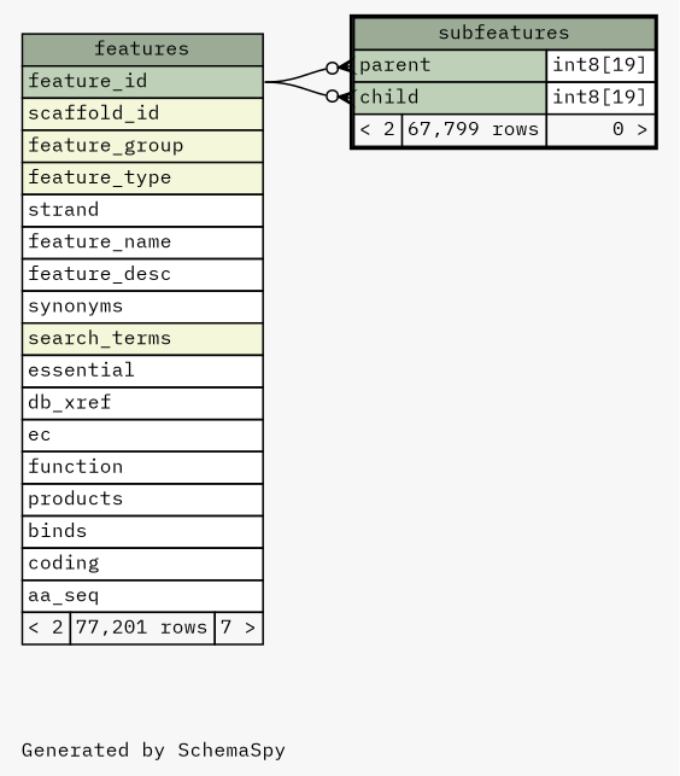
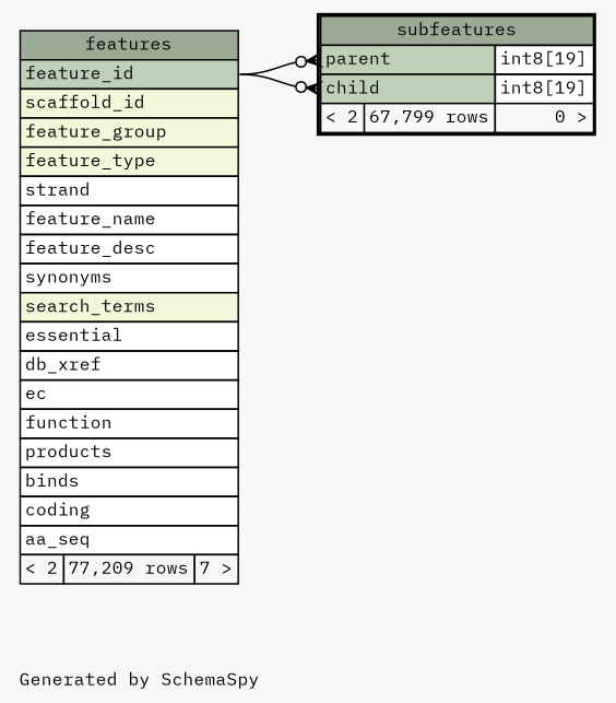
  digraph {
    bgcolor="#f7f7f7"
    fontname="IBM Plex Mono"
    fontsize=11
    label="\nGenerated by SchemaSpy"
    labeljust=l
    nodesep=0.18
    rankdir=RL
    ranksep=0.46
    node [fontname="IBM Plex Mono" fontsize=11 shape=plaintext]
    edge [arrowhead=none arrowsize=0.8 arrowtail=crowodot dir=back headport="feature_id:e" fontname="IBM Plex Mono"]
    n1 [label=<     <TABLE BORDER="2" CELLBORDER="1" CELLSPACING="0" BGCOLOR="#ffffff">       <TR><TD COLSPAN="3" BGCOLOR="#9bab96" ALIGN="CENTER">subfeatures</TD></TR>       <TR><TD PORT="parent" COLSPAN="2" BGCOLOR="#bed1b8" ALIGN="LEFT">parent</TD><TD PORT="parent.type" ALIGN="LEFT">int8[19]</TD></TR>       <TR><TD PORT="child" COLSPAN="2" BGCOLOR="#bed1b8" ALIGN="LEFT">child</TD><TD PORT="child.type" ALIGN="LEFT">int8[19]</TD></TR>       <TR><TD ALIGN="LEFT" BGCOLOR="#f7f7f7">&lt; 2</TD><TD ALIGN="RIGHT" BGCOLOR="#f7f7f7">67,799 rows</TD><TD ALIGN="RIGHT" BGCOLOR="#f7f7f7">0 &gt;</TD></TR>     </TABLE>>]
-   n2 [label=<     <TABLE BORDER="0" CELLBORDER="1" CELLSPACING="0" BGCOLOR="#ffffff">       <TR><TD COLSPAN="3" BGCOLOR="#9bab96" ALIGN="CENTER">features</TD></TR>       <TR><TD PORT="feature_id" COLSPAN="3" BGCOLOR="#bed1b8" ALIGN="LEFT">feature_id</TD></TR>       <TR><TD PORT="scaffold_id" COLSPAN="3" BGCOLOR="#f4f7da" ALIGN="LEFT">scaffold_id</TD></TR>       <TR><TD PORT="feature_group" COLSPAN="3" BGCOLOR="#f4f7da" ALIGN="LEFT">feature_group</TD></TR>       <TR><TD PORT="feature_type" COLSPAN="3" BGCOLOR="#f4f7da" ALIGN="LEFT">feature_type</TD></TR>       <TR><TD PORT="strand" COLSPAN="3" ALIGN="LEFT">strand</TD></TR>       <TR><TD PORT="feature_name" COLSPAN="3" ALIGN="LEFT">feature_name</TD></TR>       <TR><TD PORT="feature_desc" COLSPAN="3" ALIGN="LEFT">feature_desc</TD></TR>       <TR><TD PORT="synonyms" COLSPAN="3" ALIGN="LEFT">synonyms</TD></TR>       <TR><TD PORT="search_terms" COLSPAN="3" BGCOLOR="#f4f7da" ALIGN="LEFT">search_terms</TD></TR>       <TR><TD PORT="essential" COLSPAN="3" ALIGN="LEFT">essential</TD></TR>       <TR><TD PORT="db_xref" COLSPAN="3" ALIGN="LEFT">db_xref</TD></TR>       <TR><TD PORT="ec" COLSPAN="3" ALIGN="LEFT">ec</TD></TR>       <TR><TD PORT="function" COLSPAN="3" ALIGN="LEFT">function</TD></TR>       <TR><TD PORT="products" COLSPAN="3" ALIGN="LEFT">products</TD></TR>       <TR><TD PORT="binds" COLSPAN="3" ALIGN="LEFT">binds</TD></TR>       <TR><TD PORT="coding" COLSPAN="3" ALIGN="LEFT">coding</TD></TR>       <TR><TD PORT="aa_seq" COLSPAN="3" ALIGN="LEFT">aa_seq</TD></TR>       <TR><TD ALIGN="LEFT" BGCOLOR="#f7f7f7">&lt; 2</TD><TD ALIGN="RIGHT" BGCOLOR="#f7f7f7">77,201 rows</TD><TD ALIGN="RIGHT" BGCOLOR="#f7f7f7">7 &gt;</TD></TR>     </TABLE>>]
+   n2 [label=<     <TABLE BORDER="0" CELLBORDER="1" CELLSPACING="0" BGCOLOR="#ffffff">       <TR><TD COLSPAN="3" BGCOLOR="#9bab96" ALIGN="CENTER">features</TD></TR>       <TR><TD PORT="feature_id" COLSPAN="3" BGCOLOR="#bed1b8" ALIGN="LEFT">feature_id</TD></TR>       <TR><TD PORT="scaffold_id" COLSPAN="3" BGCOLOR="#f4f7da" ALIGN="LEFT">scaffold_id</TD></TR>       <TR><TD PORT="feature_group" COLSPAN="3" BGCOLOR="#f4f7da" ALIGN="LEFT">feature_group</TD></TR>       <TR><TD PORT="feature_type" COLSPAN="3" BGCOLOR="#f4f7da" ALIGN="LEFT">feature_type</TD></TR>       <TR><TD PORT="strand" COLSPAN="3" ALIGN="LEFT">strand</TD></TR>       <TR><TD PORT="feature_name" COLSPAN="3" ALIGN="LEFT">feature_name</TD></TR>       <TR><TD PORT="feature_desc" COLSPAN="3" ALIGN="LEFT">feature_desc</TD></TR>       <TR><TD PORT="synonyms" COLSPAN="3" ALIGN="LEFT">synonyms</TD></TR>       <TR><TD PORT="search_terms" COLSPAN="3" BGCOLOR="#f4f7da" ALIGN="LEFT">search_terms</TD></TR>       <TR><TD PORT="essential" COLSPAN="3" ALIGN="LEFT">essential</TD></TR>       <TR><TD PORT="db_xref" COLSPAN="3" ALIGN="LEFT">db_xref</TD></TR>       <TR><TD PORT="ec" COLSPAN="3" ALIGN="LEFT">ec</TD></TR>       <TR><TD PORT="function" COLSPAN="3" ALIGN="LEFT">function</TD></TR>       <TR><TD PORT="products" COLSPAN="3" ALIGN="LEFT">products</TD></TR>       <TR><TD PORT="binds" COLSPAN="3" ALIGN="LEFT">binds</TD></TR>       <TR><TD PORT="coding" COLSPAN="3" ALIGN="LEFT">coding</TD></TR>       <TR><TD PORT="aa_seq" COLSPAN="3" ALIGN="LEFT">aa_seq</TD></TR>       <TR><TD ALIGN="LEFT" BGCOLOR="#f7f7f7">&lt; 2</TD><TD ALIGN="RIGHT" BGCOLOR="#f7f7f7">77,209 rows</TD><TD ALIGN="RIGHT" BGCOLOR="#f7f7f7">7 &gt;</TD></TR>     </TABLE>>]
    n1 -> n2 [tailport="child:w"]
    n1 -> n2 [tailport="parent:w"]
  }
